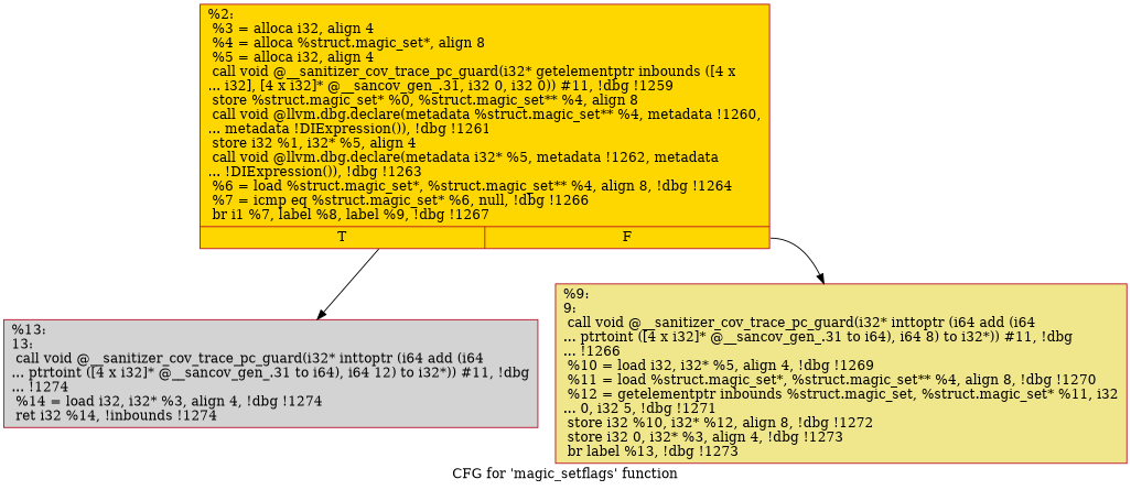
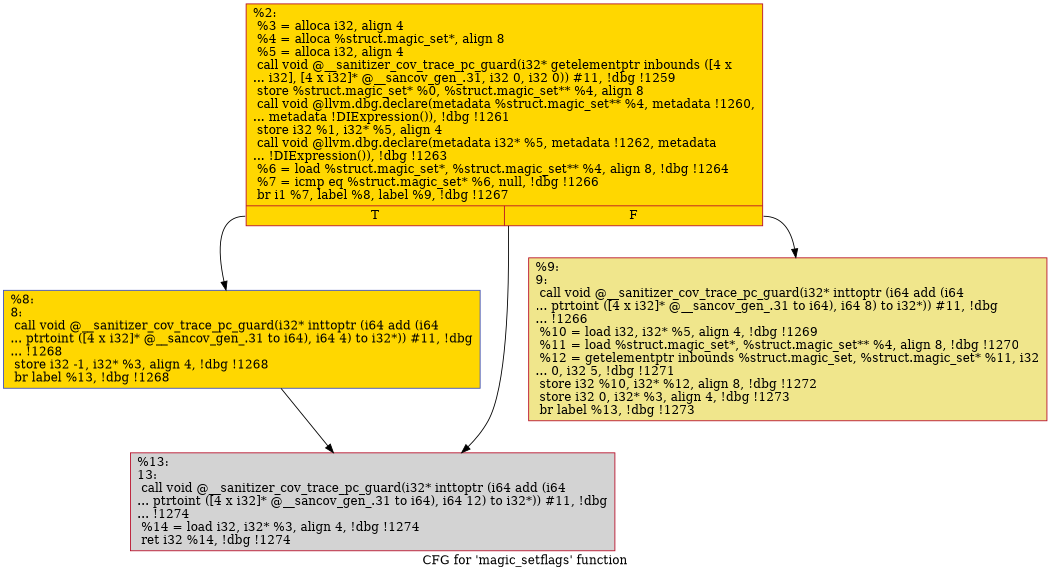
  digraph {
    label="CFG for 'magic_setflags' function"
    node [color="#b70d28ff" fillcolor=gold shape=record style=filled]
    n1 [label="{%2:\l  %3 = alloca i32, align 4\l  %4 = alloca %struct.magic_set*, align 8\l  %5 = alloca i32, align 4\l  call void @__sanitizer_cov_trace_pc_guard(i32* getelementptr inbounds ([4 x\l... i32], [4 x i32]* @__sancov_gen_.31, i32 0, i32 0)) #11, !dbg !1259\l  store %struct.magic_set* %0, %struct.magic_set** %4, align 8\l  call void @llvm.dbg.declare(metadata %struct.magic_set** %4, metadata !1260,\l... metadata !DIExpression()), !dbg !1261\l  store i32 %1, i32* %5, align 4\l  call void @llvm.dbg.declare(metadata i32* %5, metadata !1262, metadata\l... !DIExpression()), !dbg !1263\l  %6 = load %struct.magic_set*, %struct.magic_set** %4, align 8, !dbg !1264\l  %7 = icmp eq %struct.magic_set* %6, null, !dbg !1266\l  br i1 %7, label %8, label %9, !dbg !1267\l|{<s0>T|<s1>F}}"]
+   n2 [color="#3d50c3ff" label="{%8:\l8:                                                \l  call void @__sanitizer_cov_trace_pc_guard(i32* inttoptr (i64 add (i64\l... ptrtoint ([4 x i32]* @__sancov_gen_.31 to i64), i64 4) to i32*)) #11, !dbg\l... !1268\l  store i32 -1, i32* %3, align 4, !dbg !1268\l  br label %13, !dbg !1268\l}"]
    n3 [fillcolor=khaki label="{%9:\l9:                                                \l  call void @__sanitizer_cov_trace_pc_guard(i32* inttoptr (i64 add (i64\l... ptrtoint ([4 x i32]* @__sancov_gen_.31 to i64), i64 8) to i32*)) #11, !dbg\l... !1266\l  %10 = load i32, i32* %5, align 4, !dbg !1269\l  %11 = load %struct.magic_set*, %struct.magic_set** %4, align 8, !dbg !1270\l  %12 = getelementptr inbounds %struct.magic_set, %struct.magic_set* %11, i32\l... 0, i32 5, !dbg !1271\l  store i32 %10, i32* %12, align 8, !dbg !1272\l  store i32 0, i32* %3, align 4, !dbg !1273\l  br label %13, !dbg !1273\l}"]
-   n4 [fillcolor=lightgrey label="{%13:\l13:                                               \l  call void @__sanitizer_cov_trace_pc_guard(i32* inttoptr (i64 add (i64\l... ptrtoint ([4 x i32]* @__sancov_gen_.31 to i64), i64 12) to i32*)) #11, !dbg\l... !1274\l  %14 = load i32, i32* %3, align 4, !dbg !1274\l  ret i32 %14, !inbounds !1274\l}"]
+   n4 [fillcolor=lightgrey label="{%13:\l13:                                               \l  call void @__sanitizer_cov_trace_pc_guard(i32* inttoptr (i64 add (i64\l... ptrtoint ([4 x i32]* @__sancov_gen_.31 to i64), i64 12) to i32*)) #11, !dbg\l... !1274\l  %14 = load i32, i32* %3, align 4, !dbg !1274\l  ret i32 %14, !dbg !1274\l}"]
+   n1 -> n2 [tailport=s0]
    n1 -> n3 [tailport=s1]
    n1 -> n4
+   n2 -> n4
  }
